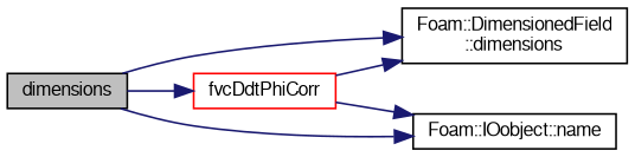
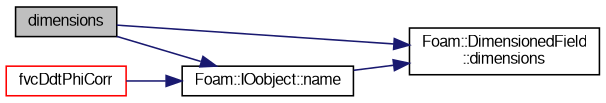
  digraph {
    rankdir=LR
    node [color=black fontname=FreeSans fontsize=10 shape=record]
    edge [color=midnightblue fontname=FreeSans fontsize=10 labelfontname=FreeSans labelfontsize=10 style=solid]
    n1 [fillcolor=grey75 fontcolor=black height=0.2 label=dimensions style=filled width=0.4]
    n2 [height=0.2 label="Foam::DimensionedField\l::dimensions" width=0.4]
    n3 [color=red height=0.2 label=fvcDdtPhiCorr width=0.4]
    n4 [height=0.2 label="Foam::IOobject::name" width=0.4]
    n1 -> n2
-   n1 -> n3
    n1 -> n4
-   n3 -> n2
+   n4 -> n2
    n3 -> n4
  }
